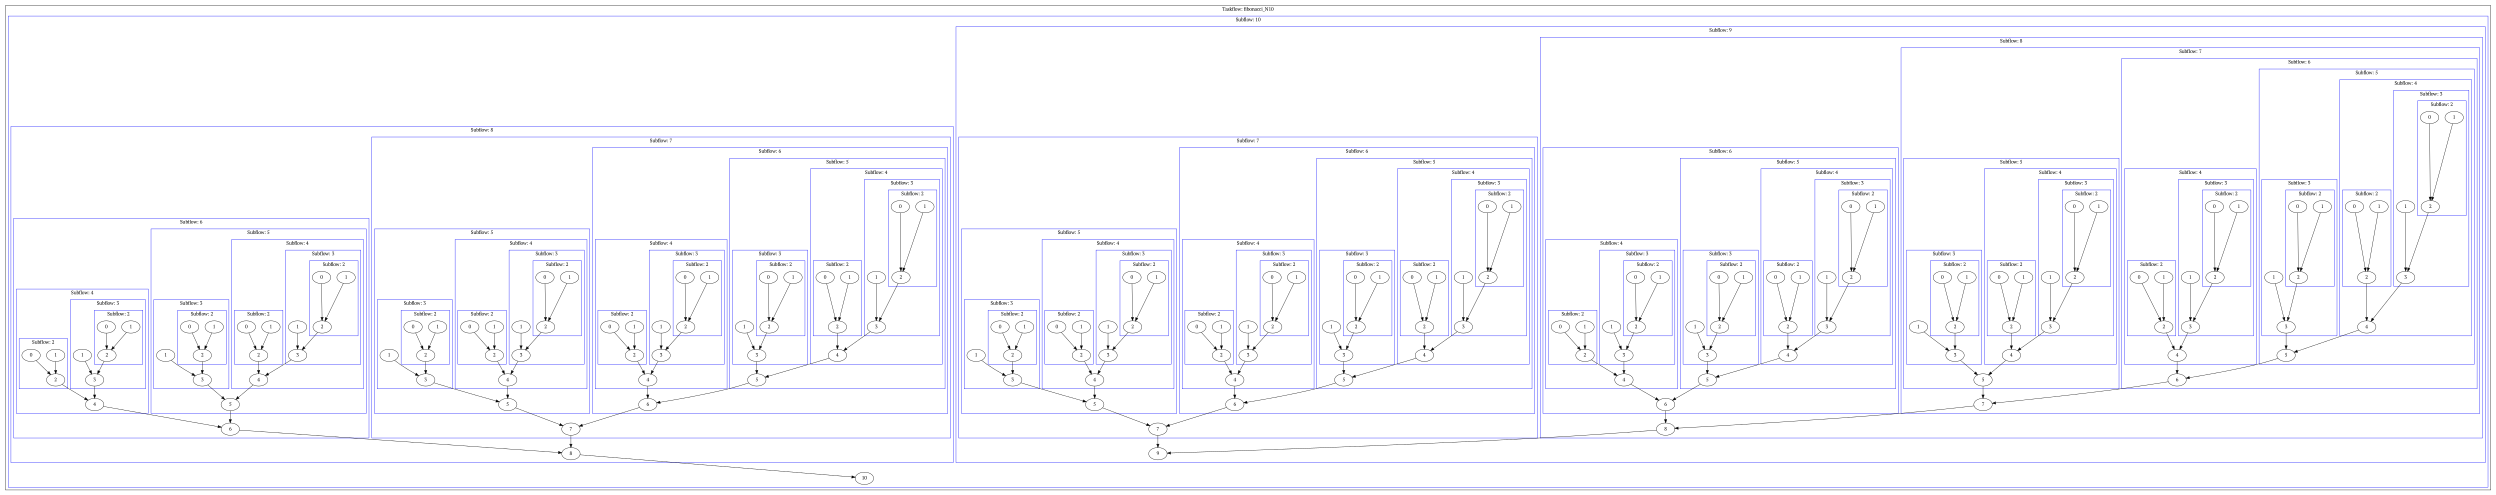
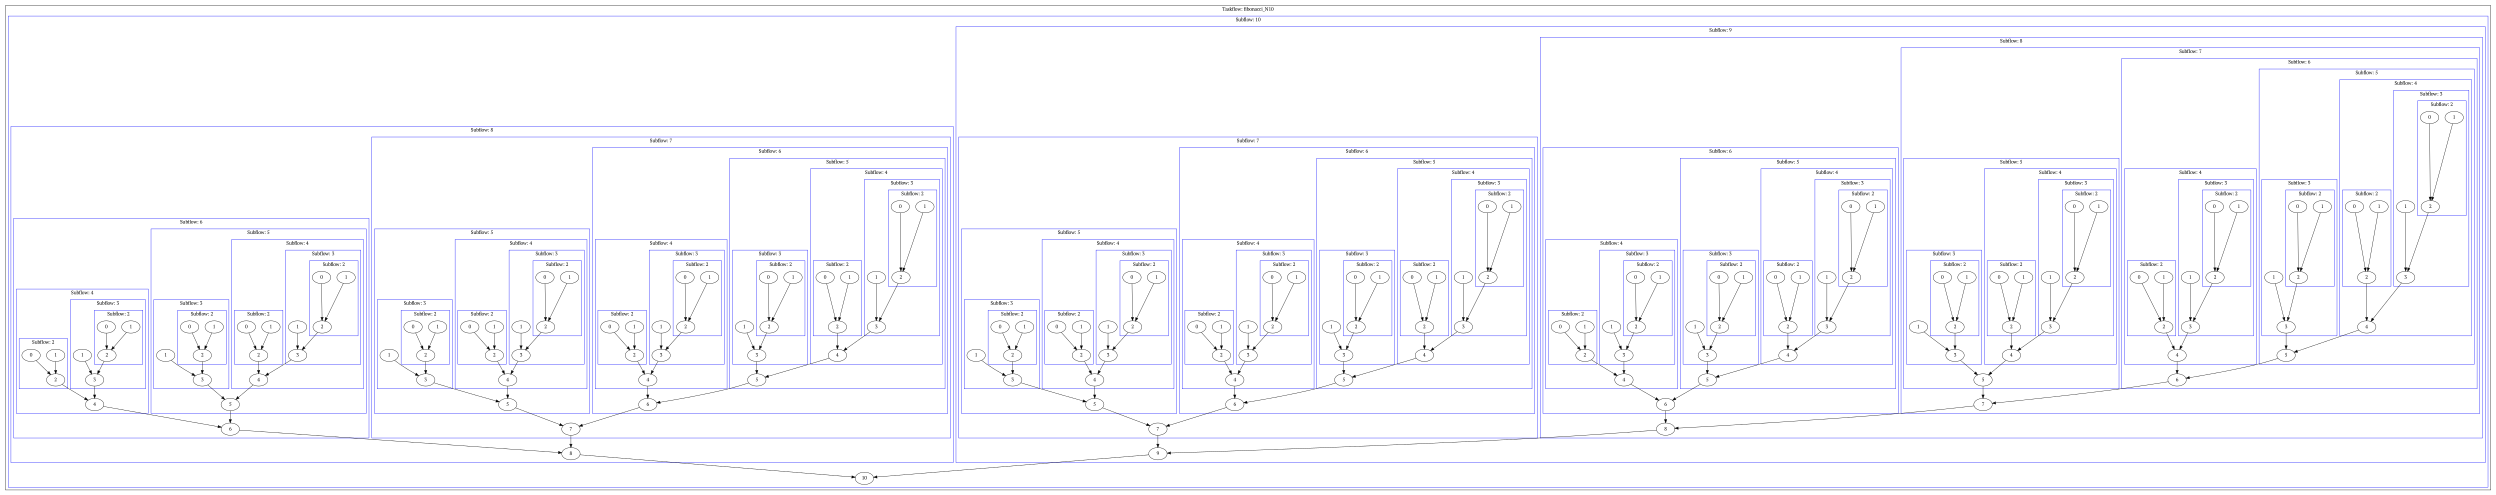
  digraph {
    fontname="PT Serif"
    node [fontname="PT Serif"]
    edge [fontname="PT Serif"]
    n1 [label=2]
    n2 [label=1]
    n3 [label=0]
    n4 [label=3]
    n5 [label=1]
    n6 [label=2]
    n7 [label=1]
    n8 [label=0]
    n9 [label=4]
    n10 [label=2]
    n11 [label=1]
    n12 [label=0]
    n13 [label=3]
    n14 [label=1]
    n15 [label=5]
    n16 [label=2]
    n17 [label=1]
    n18 [label=0]
    n19 [label=3]
    n20 [label=1]
    n21 [label=2]
    n22 [label=1]
    n23 [label=0]
    n24 [label=4]
    n25 [label=6]
    n26 [label=2]
    n27 [label=1]
    n28 [label=0]
    n29 [label=3]
    n30 [label=1]
    n31 [label=2]
    n32 [label=1]
    n33 [label=0]
    n34 [label=4]
    n35 [label=2]
    n36 [label=1]
    n37 [label=0]
    n38 [label=3]
    n39 [label=1]
    n40 [label=5]
    n41 [label=7]
    n42 [label=2]
    n43 [label=1]
    n44 [label=0]
    n45 [label=3]
    n46 [label=1]
    n47 [label=2]
    n48 [label=1]
    n49 [label=0]
    n50 [label=4]
    n51 [label=2]
    n52 [label=1]
    n53 [label=0]
    n54 [label=3]
    n55 [label=1]
    n56 [label=5]
    n57 [label=2]
    n58 [label=1]
    n59 [label=0]
    n60 [label=3]
    n61 [label=1]
    n62 [label=2]
    n63 [label=1]
    n64 [label=0]
    n65 [label=4]
    n66 [label=6]
    n67 [label=8]
    n68 [label=2]
    n69 [label=1]
    n70 [label=0]
    n71 [label=3]
    n72 [label=1]
    n73 [label=2]
    n74 [label=1]
    n75 [label=0]
    n76 [label=4]
    n77 [label=2]
    n78 [label=1]
    n79 [label=0]
    n80 [label=3]
    n81 [label=1]
    n82 [label=5]
    n83 [label=2]
    n84 [label=1]
    n85 [label=0]
    n86 [label=3]
    n87 [label=1]
    n88 [label=2]
    n89 [label=1]
    n90 [label=0]
    n91 [label=4]
    n92 [label=6]
    n93 [label=2]
    n94 [label=1]
    n95 [label=0]
    n96 [label=3]
    n97 [label=1]
    n98 [label=2]
    n99 [label=1]
    n100 [label=0]
    n101 [label=4]
    n102 [label=2]
    n103 [label=1]
    n104 [label=0]
    n105 [label=3]
    n106 [label=1]
    n107 [label=5]
    n108 [label=7]
    n109 [label=9]
    n110 [label=2]
    n111 [label=1]
    n112 [label=0]
    n113 [label=3]
    n114 [label=1]
    n115 [label=2]
    n116 [label=1]
    n117 [label=0]
    n118 [label=4]
    n119 [label=2]
    n120 [label=1]
    n121 [label=0]
    n122 [label=3]
    n123 [label=1]
    n124 [label=5]
    n125 [label=2]
    n126 [label=1]
    n127 [label=0]
    n128 [label=3]
    n129 [label=1]
    n130 [label=2]
    n131 [label=1]
    n132 [label=0]
    n133 [label=4]
    n134 [label=6]
    n135 [label=2]
    n136 [label=1]
    n137 [label=0]
    n138 [label=3]
    n139 [label=1]
    n140 [label=2]
    n141 [label=1]
    n142 [label=0]
    n143 [label=4]
    n144 [label=2]
    n145 [label=1]
    n146 [label=0]
    n147 [label=3]
    n148 [label=1]
    n149 [label=5]
    n150 [label=7]
    n151 [label=2]
    n152 [label=1]
    n153 [label=0]
    n154 [label=3]
    n155 [label=1]
    n156 [label=2]
    n157 [label=1]
    n158 [label=0]
    n159 [label=4]
    n160 [label=2]
    n161 [label=1]
    n162 [label=0]
    n163 [label=3]
    n164 [label=1]
    n165 [label=5]
    n166 [label=2]
    n167 [label=1]
    n168 [label=0]
    n169 [label=3]
    n170 [label=1]
    n171 [label=2]
    n172 [label=1]
    n173 [label=0]
    n174 [label=4]
    n175 [label=6]
    n176 [label=8]
    n177 [label=10]
    subgraph cluster_1 {
      label="Taskflow: fibonacci_N10"
      subgraph cluster_2 {
        color=blue
        label="Subflow: 10"
        n177
        subgraph cluster_3 {
          color=blue
          label="Subflow: 9"
          n109
          subgraph cluster_4 {
            color=blue
            label="Subflow: 8"
            n67
            subgraph cluster_5 {
              color=blue
              label="Subflow: 7"
              n41
              subgraph cluster_6 {
                color=blue
                label="Subflow: 6"
                n25
                subgraph cluster_7 {
                  color=blue
                  label="Subflow: 5"
                  n15
                  subgraph cluster_8 {
                    color=blue
                    label="Subflow: 4"
                    n9
                    subgraph cluster_9 {
                      color=blue
                      label="Subflow: 3"
                      n4
                      n5
                      subgraph cluster_10 {
                        color=blue
                        label="Subflow: 2"
                        n1
                        n2
                        n3
                      }
                    }
                    subgraph cluster_11 {
                      color=blue
                      label="Subflow: 2"
                      n6
                      n7
                      n8
                    }
                  }
                  subgraph cluster_12 {
                    color=blue
                    label="Subflow: 3"
                    n13
                    n14
                    subgraph cluster_13 {
                      color=blue
                      label="Subflow: 2"
                      n10
                      n11
                      n12
                    }
                  }
                }
                subgraph cluster_14 {
                  color=blue
                  label="Subflow: 4"
                  n24
                  subgraph cluster_15 {
                    color=blue
                    label="Subflow: 3"
                    n19
                    n20
                    subgraph cluster_16 {
                      color=blue
                      label="Subflow: 2"
                      n16
                      n17
                      n18
                    }
                  }
                  subgraph cluster_17 {
                    color=blue
                    label="Subflow: 2"
                    n21
                    n22
                    n23
                  }
                }
              }
              subgraph cluster_18 {
                color=blue
                label="Subflow: 5"
                n40
                subgraph cluster_19 {
                  color=blue
                  label="Subflow: 4"
                  n34
                  subgraph cluster_20 {
                    color=blue
                    label="Subflow: 3"
                    n29
                    n30
                    subgraph cluster_21 {
                      color=blue
                      label="Subflow: 2"
                      n26
                      n27
                      n28
                    }
                  }
                  subgraph cluster_22 {
                    color=blue
                    label="Subflow: 2"
                    n31
                    n32
                    n33
                  }
                }
                subgraph cluster_23 {
                  color=blue
                  label="Subflow: 3"
                  n38
                  n39
                  subgraph cluster_24 {
                    color=blue
                    label="Subflow: 2"
                    n35
                    n36
                    n37
                  }
                }
              }
            }
            subgraph cluster_25 {
              color=blue
              label="Subflow: 6"
              n66
              subgraph cluster_26 {
                color=blue
                label="Subflow: 5"
                n56
                subgraph cluster_27 {
                  color=blue
                  label="Subflow: 4"
                  n50
                  subgraph cluster_28 {
                    color=blue
                    label="Subflow: 3"
                    n45
                    n46
                    subgraph cluster_29 {
                      color=blue
                      label="Subflow: 2"
                      n42
                      n43
                      n44
                    }
                  }
                  subgraph cluster_30 {
                    color=blue
                    label="Subflow: 2"
                    n47
                    n48
                    n49
                  }
                }
                subgraph cluster_31 {
                  color=blue
                  label="Subflow: 3"
                  n54
                  n55
                  subgraph cluster_32 {
                    color=blue
                    label="Subflow: 2"
                    n51
                    n52
                    n53
                  }
                }
              }
              subgraph cluster_33 {
                color=blue
                label="Subflow: 4"
                n65
                subgraph cluster_34 {
                  color=blue
                  label="Subflow: 3"
                  n60
                  n61
                  subgraph cluster_35 {
                    color=blue
                    label="Subflow: 2"
                    n57
                    n58
                    n59
                  }
                }
                subgraph cluster_36 {
                  color=blue
                  label="Subflow: 2"
                  n62
                  n63
                  n64
                }
              }
            }
          }
          subgraph cluster_37 {
            color=blue
            label="Subflow: 7"
            n108
            subgraph cluster_38 {
              color=blue
              label="Subflow: 6"
              n92
              subgraph cluster_39 {
                color=blue
                label="Subflow: 5"
                n82
                subgraph cluster_40 {
                  color=blue
                  label="Subflow: 4"
                  n76
                  subgraph cluster_41 {
                    color=blue
                    label="Subflow: 3"
                    n71
                    n72
                    subgraph cluster_42 {
                      color=blue
                      label="Subflow: 2"
                      n68
                      n69
                      n70
                    }
                  }
                  subgraph cluster_43 {
                    color=blue
                    label="Subflow: 2"
                    n73
                    n74
                    n75
                  }
                }
                subgraph cluster_44 {
                  color=blue
                  label="Subflow: 3"
                  n80
                  n81
                  subgraph cluster_45 {
                    color=blue
                    label="Subflow: 2"
                    n77
                    n78
                    n79
                  }
                }
              }
              subgraph cluster_46 {
                color=blue
                label="Subflow: 4"
                n91
                subgraph cluster_47 {
                  color=blue
                  label="Subflow: 3"
                  n86
                  n87
                  subgraph cluster_48 {
                    color=blue
                    label="Subflow: 2"
                    n83
                    n84
                    n85
                  }
                }
                subgraph cluster_49 {
                  color=blue
                  label="Subflow: 2"
                  n88
                  n89
                  n90
                }
              }
            }
            subgraph cluster_50 {
              color=blue
              label="Subflow: 5"
              n107
              subgraph cluster_51 {
                color=blue
                label="Subflow: 4"
                n101
                subgraph cluster_52 {
                  color=blue
                  label="Subflow: 3"
                  n96
                  n97
                  subgraph cluster_53 {
                    color=blue
                    label="Subflow: 2"
                    n93
                    n94
                    n95
                  }
                }
                subgraph cluster_54 {
                  color=blue
                  label="Subflow: 2"
                  n98
                  n99
                  n100
                }
              }
              subgraph cluster_55 {
                color=blue
                label="Subflow: 3"
                n105
                n106
                subgraph cluster_56 {
                  color=blue
                  label="Subflow: 2"
                  n102
                  n103
                  n104
                }
              }
            }
          }
        }
        subgraph cluster_57 {
          color=blue
          label="Subflow: 8"
          n176
          subgraph cluster_58 {
            color=blue
            label="Subflow: 7"
            n150
            subgraph cluster_59 {
              color=blue
              label="Subflow: 6"
              n134
              subgraph cluster_60 {
                color=blue
                label="Subflow: 5"
                n124
                subgraph cluster_61 {
                  color=blue
                  label="Subflow: 4"
                  n118
                  subgraph cluster_62 {
                    color=blue
                    label="Subflow: 3"
                    n113
                    n114
                    subgraph cluster_63 {
                      color=blue
                      label="Subflow: 2"
                      n110
                      n111
                      n112
                    }
                  }
                  subgraph cluster_64 {
                    color=blue
                    label="Subflow: 2"
                    n115
                    n116
                    n117
                  }
                }
                subgraph cluster_65 {
                  color=blue
                  label="Subflow: 3"
                  n122
                  n123
                  subgraph cluster_66 {
                    color=blue
                    label="Subflow: 2"
                    n119
                    n120
                    n121
                  }
                }
              }
              subgraph cluster_67 {
                color=blue
                label="Subflow: 4"
                n133
                subgraph cluster_68 {
                  color=blue
                  label="Subflow: 3"
                  n128
                  n129
                  subgraph cluster_69 {
                    color=blue
                    label="Subflow: 2"
                    n125
                    n126
                    n127
                  }
                }
                subgraph cluster_70 {
                  color=blue
                  label="Subflow: 2"
                  n130
                  n131
                  n132
                }
              }
            }
            subgraph cluster_71 {
              color=blue
              label="Subflow: 5"
              n149
              subgraph cluster_72 {
                color=blue
                label="Subflow: 4"
                n143
                subgraph cluster_73 {
                  color=blue
                  label="Subflow: 3"
                  n138
                  n139
                  subgraph cluster_74 {
                    color=blue
                    label="Subflow: 2"
                    n135
                    n136
                    n137
                  }
                }
                subgraph cluster_75 {
                  color=blue
                  label="Subflow: 2"
                  n140
                  n141
                  n142
                }
              }
              subgraph cluster_76 {
                color=blue
                label="Subflow: 3"
                n147
                n148
                subgraph cluster_77 {
                  color=blue
                  label="Subflow: 2"
                  n144
                  n145
                  n146
                }
              }
            }
          }
          subgraph cluster_78 {
            color=blue
            label="Subflow: 6"
            n175
            subgraph cluster_79 {
              color=blue
              label="Subflow: 5"
              n165
              subgraph cluster_80 {
                color=blue
                label="Subflow: 4"
                n159
                subgraph cluster_81 {
                  color=blue
                  label="Subflow: 3"
                  n154
                  n155
                  subgraph cluster_82 {
                    color=blue
                    label="Subflow: 2"
                    n151
                    n152
                    n153
                  }
                }
                subgraph cluster_83 {
                  color=blue
                  label="Subflow: 2"
                  n156
                  n157
                  n158
                }
              }
              subgraph cluster_84 {
                color=blue
                label="Subflow: 3"
                n163
                n164
                subgraph cluster_85 {
                  color=blue
                  label="Subflow: 2"
                  n160
                  n161
                  n162
                }
              }
            }
            subgraph cluster_86 {
              color=blue
              label="Subflow: 4"
              n174
              subgraph cluster_87 {
                color=blue
                label="Subflow: 3"
                n169
                n170
                subgraph cluster_88 {
                  color=blue
                  label="Subflow: 2"
                  n166
                  n167
                  n168
                }
              }
              subgraph cluster_89 {
                color=blue
                label="Subflow: 2"
                n171
                n172
                n173
              }
            }
          }
        }
      }
    }
    n1 -> n4
    n2 -> n1
    n3 -> n1
    n4 -> n9
    n5 -> n4
    n6 -> n9
    n7 -> n6
    n8 -> n6
    n9 -> n15
    n10 -> n13
    n11 -> n10
    n12 -> n10
    n13 -> n15
    n14 -> n13
    n15 -> n25
    n16 -> n19
    n17 -> n16
    n18 -> n16
    n19 -> n24
    n20 -> n19
    n21 -> n24
    n22 -> n21
    n23 -> n21
    n24 -> n25
    n25 -> n41
    n26 -> n29
    n27 -> n26
    n28 -> n26
    n29 -> n34
    n30 -> n29
    n31 -> n34
    n32 -> n31
    n33 -> n31
    n34 -> n40
    n35 -> n38
    n36 -> n35
    n37 -> n35
    n38 -> n40
    n39 -> n38
    n40 -> n41
    n41 -> n67
    n42 -> n45
    n43 -> n42
    n44 -> n42
    n45 -> n50
    n46 -> n45
    n47 -> n50
    n48 -> n47
    n49 -> n47
    n50 -> n56
    n51 -> n54
    n52 -> n51
    n53 -> n51
    n54 -> n56
    n55 -> n54
    n56 -> n66
    n57 -> n60
    n58 -> n57
    n59 -> n57
    n60 -> n65
    n61 -> n60
    n62 -> n65
    n63 -> n62
    n64 -> n62
    n65 -> n66
    n66 -> n67
    n67 -> n109
    n68 -> n71
    n69 -> n68
    n70 -> n68
    n71 -> n76
    n72 -> n71
    n73 -> n76
    n74 -> n73
    n75 -> n73
    n76 -> n82
    n77 -> n80
    n78 -> n77
    n79 -> n77
    n80 -> n82
    n81 -> n80
    n82 -> n92
    n83 -> n86
    n84 -> n83
    n85 -> n83
    n86 -> n91
    n87 -> n86
    n88 -> n91
    n89 -> n88
    n90 -> n88
    n91 -> n92
    n92 -> n108
    n93 -> n96
    n94 -> n93
    n95 -> n93
    n96 -> n101
    n97 -> n96
    n98 -> n101
    n99 -> n98
    n100 -> n98
    n101 -> n107
    n102 -> n105
    n103 -> n102
    n104 -> n102
    n105 -> n107
    n106 -> n105
    n107 -> n108
    n108 -> n109
+   n109 -> n177
    n110 -> n113
    n111 -> n110
    n112 -> n110
    n113 -> n118
    n114 -> n113
    n115 -> n118
    n116 -> n115
    n117 -> n115
    n118 -> n124
    n119 -> n122
    n120 -> n119
    n121 -> n119
    n122 -> n124
    n123 -> n122
    n124 -> n134
    n125 -> n128
    n126 -> n125
    n127 -> n125
    n128 -> n133
    n129 -> n128
    n130 -> n133
    n131 -> n130
    n132 -> n130
    n133 -> n134
    n134 -> n150
    n135 -> n138
    n136 -> n135
    n137 -> n135
    n138 -> n143
    n139 -> n138
    n140 -> n143
    n141 -> n140
    n142 -> n140
    n143 -> n149
    n144 -> n147
    n145 -> n144
    n146 -> n144
    n147 -> n149
    n148 -> n147
    n149 -> n150
    n150 -> n176
    n151 -> n154
    n152 -> n151
    n153 -> n151
    n154 -> n159
    n155 -> n154
    n156 -> n159
    n157 -> n156
    n158 -> n156
    n159 -> n165
    n160 -> n163
    n161 -> n160
    n162 -> n160
    n163 -> n165
    n164 -> n163
    n165 -> n175
    n166 -> n169
    n167 -> n166
    n168 -> n166
    n169 -> n174
    n170 -> n169
    n171 -> n174
    n172 -> n171
    n173 -> n171
    n174 -> n175
    n175 -> n176
    n176 -> n177
  }
